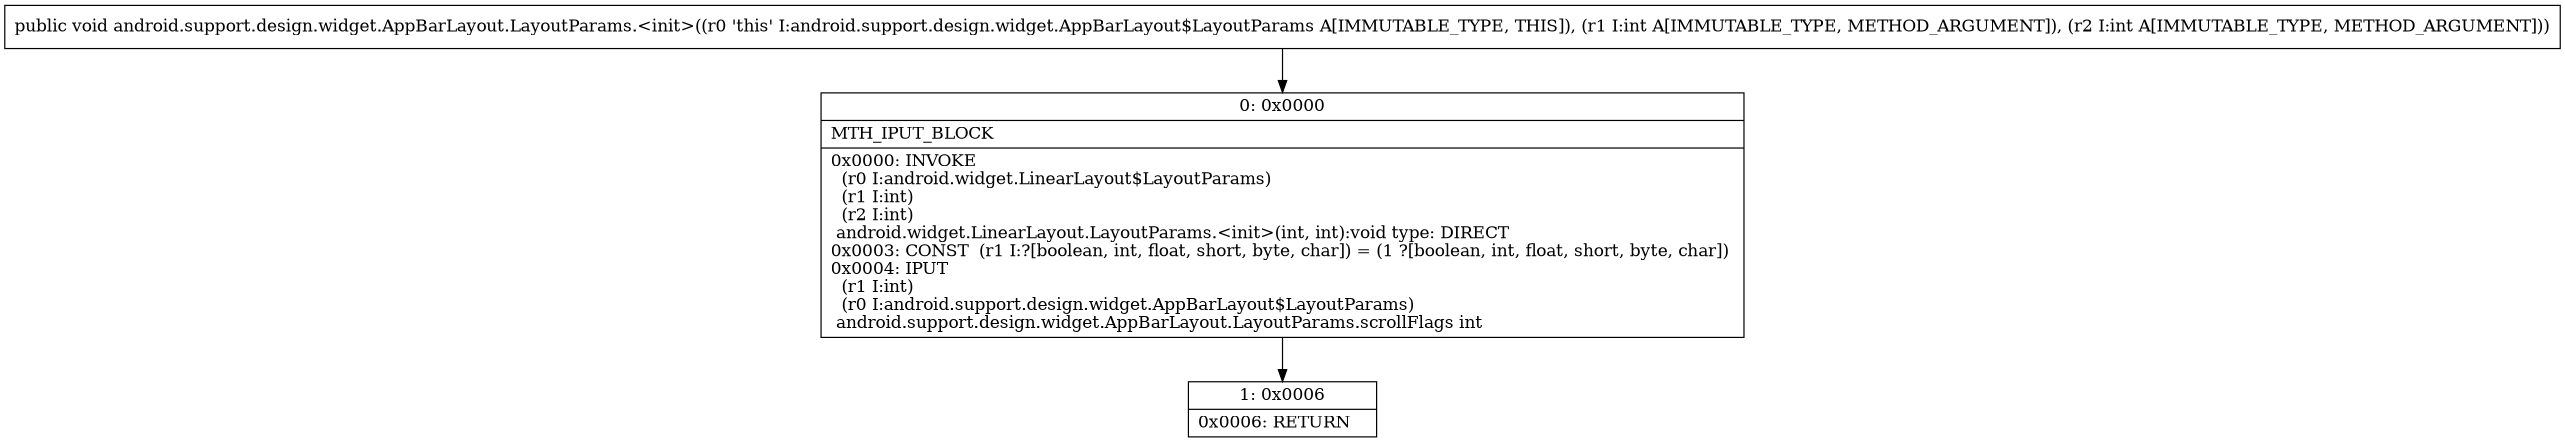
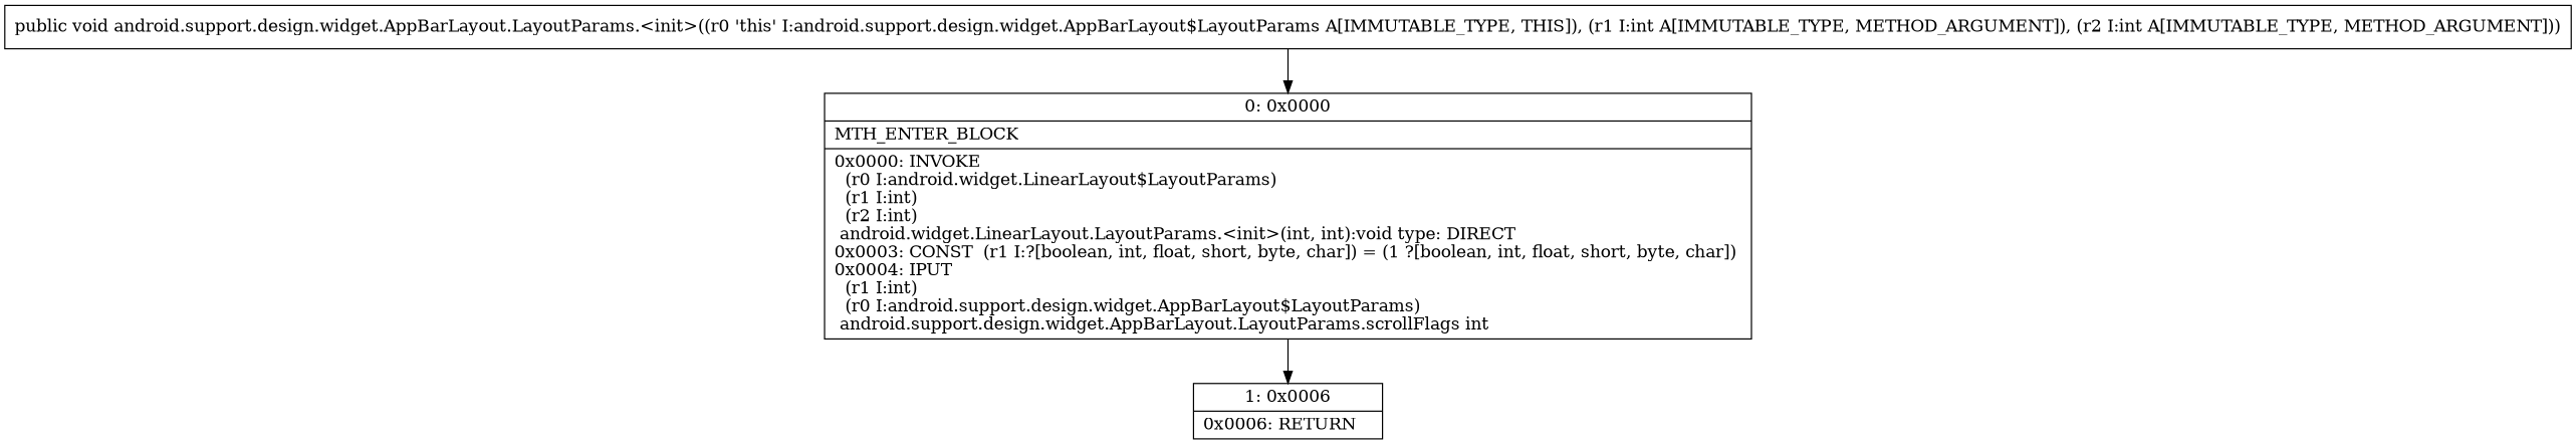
  digraph {
    node [shape=record]
-   n1 [label="{0\:\ 0x0000|MTH_IPUT_BLOCK\l|0x0000: INVOKE  \l  (r0 I:android.widget.LinearLayout$LayoutParams)\l  (r1 I:int)\l  (r2 I:int)\l android.widget.LinearLayout.LayoutParams.\<init\>(int, int):void type: DIRECT \l0x0003: CONST  (r1 I:?[boolean, int, float, short, byte, char]) = (1 ?[boolean, int, float, short, byte, char]) \l0x0004: IPUT  \l  (r1 I:int)\l  (r0 I:android.support.design.widget.AppBarLayout$LayoutParams)\l android.support.design.widget.AppBarLayout.LayoutParams.scrollFlags int \l}"]
+   n1 [label="{0\:\ 0x0000|MTH_ENTER_BLOCK\l|0x0000: INVOKE  \l  (r0 I:android.widget.LinearLayout$LayoutParams)\l  (r1 I:int)\l  (r2 I:int)\l android.widget.LinearLayout.LayoutParams.\<init\>(int, int):void type: DIRECT \l0x0003: CONST  (r1 I:?[boolean, int, float, short, byte, char]) = (1 ?[boolean, int, float, short, byte, char]) \l0x0004: IPUT  \l  (r1 I:int)\l  (r0 I:android.support.design.widget.AppBarLayout$LayoutParams)\l android.support.design.widget.AppBarLayout.LayoutParams.scrollFlags int \l}"]
    n2 [label="{1\:\ 0x0006|0x0006: RETURN   \l}"]
    n3 [label="{public void android.support.design.widget.AppBarLayout.LayoutParams.\<init\>((r0 'this' I:android.support.design.widget.AppBarLayout$LayoutParams A[IMMUTABLE_TYPE, THIS]), (r1 I:int A[IMMUTABLE_TYPE, METHOD_ARGUMENT]), (r2 I:int A[IMMUTABLE_TYPE, METHOD_ARGUMENT])) }"]
    n1 -> n2
    n3 -> n1
  }
